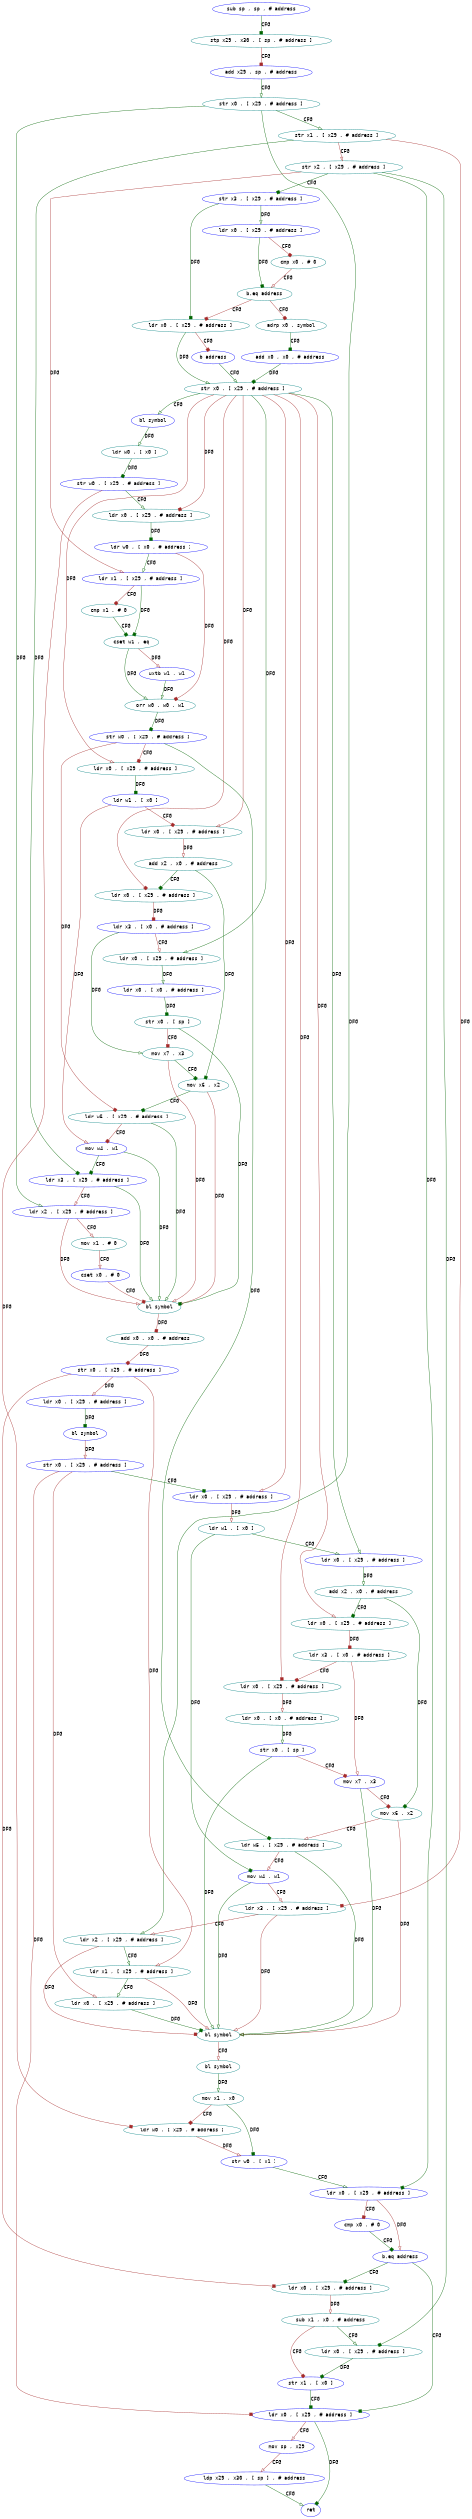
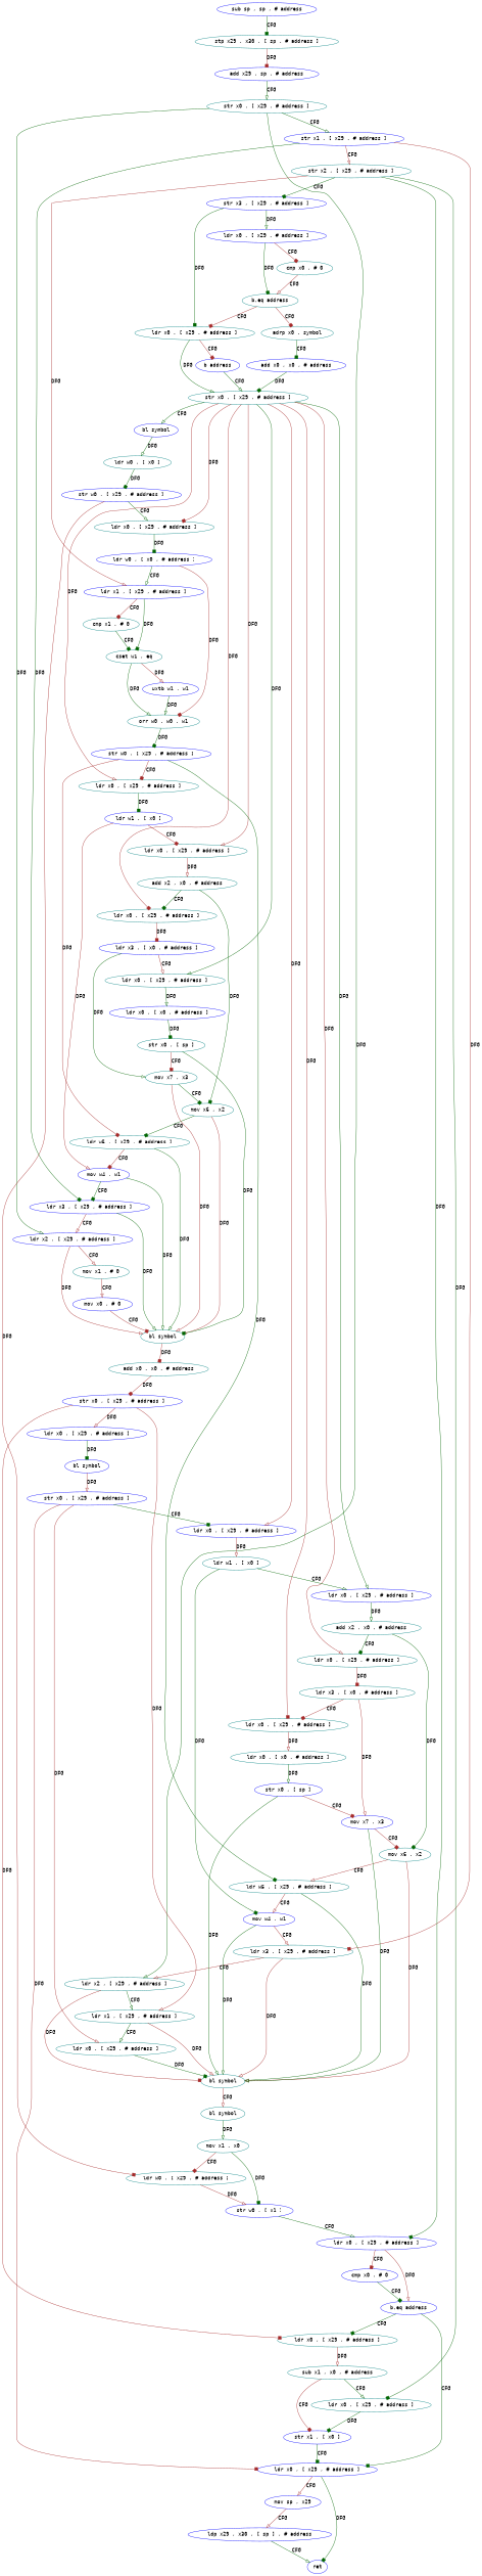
  digraph {
    fontname="DejaVu Sans Mono"
    node [color=teal fontname="DejaVu Sans Mono"]
    edge [arrowhead=onormal color=darkgreen fontname="DejaVu Sans Mono"]
    n1 [color=blue label="sub sp , sp , # address"]
    n2 [label="stp x29 , x30 , [ sp , # address ]"]
    n3 [color=blue label="add x29 , sp , # address"]
    n4 [label="str x0 , [ x29 , # address ]"]
-   n5 [label="str x1 , [ x29 , # address ]"]
+   n5 [color=blue label="str x1 , [ x29 , # address ]"]
    n6 [color=blue label="ldr x2 , [ x29 , # address ]"]
    n7 [label="ldr x2 , [ x29 , # address ]"]
    n8 [label="str x2 , [ x29 , # address ]"]
    n9 [color=blue label="ldr x3 , [ x29 , # address ]"]
    n10 [label="ldr x3 , [ x29 , # address ]"]
    n11 [label="bl symbol"]
    n12 [label="mov x1 , # 0"]
    n13 [label="ldr x1 , [ x29 , # address ]"]
    n14 [label="bl symbol"]
    n15 [color=blue label="str x3 , [ x29 , # address ]"]
    n16 [label="ldr x0 , [ x29 , # address ]"]
    n17 [color=blue label="ldr x1 , [ x29 , # address ]"]
    n18 [color=blue label="ldr x0 , [ x29 , # address ]"]
    n19 [color=blue label="ldr x0 , [ x29 , # address ]"]
    n20 [label="ldr x0 , [ x29 , # address ]"]
    n21 [color=blue label="str x1 , [ x0 ]"]
    n22 [label="cmp x1 , # 0"]
    n23 [label="cset w1 , eq"]
    n24 [color=blue label="cmp x0 , # 0"]
    n25 [color=blue label="b.eq address"]
    n26 [label="cmp x0 , # 0"]
    n27 [label="b.eq address"]
    n28 [label="str x0 , [ x29 , # address ]"]
    n29 [color=blue label="b address"]
    n30 [label="adrp x0 , symbol"]
    n31 [color=blue label="add x0 , x0 , # address"]
    n32 [color=blue label="bl symbol"]
    n33 [label="ldr x0 , [ x29 , # address ]"]
    n34 [label="ldr x0 , [ x29 , # address ]"]
    n35 [label="ldr x0 , [ x29 , # address ]"]
    n36 [label="ldr x0 , [ x29 , # address ]"]
    n37 [label="ldr x0 , [ x29 , # address ]"]
    n38 [color=blue label="ldr x0 , [ x29 , # address ]"]
    n39 [color=blue label="ldr x0 , [ x29 , # address ]"]
    n40 [label="ldr x0 , [ x29 , # address ]"]
    n41 [label="ldr x0 , [ x29 , # address ]"]
    n42 [label="ldr w0 , [ x0 ]"]
    n43 [color=blue label="ldr w0 , [ x0 , # address ]"]
    n44 [color=blue label="ldr w1 , [ x0 ]"]
    n45 [label="add x2 , x0 , # address"]
    n46 [color=blue label="ldr x3 , [ x0 , # address ]"]
    n47 [color=blue label="ldr x0 , [ x0 , # address ]"]
    n48 [label="ldr w1 , [ x0 ]"]
    n49 [label="add x2 , x0 , # address"]
    n50 [label="ldr x3 , [ x0 , # address ]"]
    n51 [label="ldr x0 , [ x0 , # address ]"]
    n52 [color=blue label="ldr x0 , [ x29 , # address ]"]
    n53 [color=blue label="mov sp , x29"]
    n54 [color=blue label=ret]
    n55 [color=blue label="ldp x29 , x30 , [ sp ] , # address"]
    n56 [label="ldr x0 , [ x29 , # address ]"]
    n57 [label="sub x1 , x0 , # address"]
    n58 [color=blue label="str w0 , [ x29 , # address ]"]
    n59 [label="ldr w0 , [ x29 , # address ]"]
    n60 [color=blue label="str w0 , [ x1 ]"]
    n61 [label="orr w0 , w0 , w1"]
    n62 [color=blue label="str w0 , [ x29 , # address ]"]
    n63 [color=blue label="uxtb w1 , w1"]
    n64 [label="ldr w5 , [ x29 , # address ]"]
    n65 [label="ldr w5 , [ x29 , # address ]"]
    n66 [color=blue label="mov w4 , w1"]
    n67 [color=blue label="mov w4 , w1"]
    n68 [label="mov x6 , x2"]
    n69 [label="mov x7 , x3"]
    n70 [label="str x0 , [ sp ]"]
    n71 [label="add x0 , x0 , # address"]
-   n72 [color=blue label="cset x0 , # 0"]
+   n72 [color=blue label="mov x0 , # 0"]
    n73 [color=blue label="str x0 , [ x29 , # address ]"]
    n74 [color=blue label="ldr x0 , [ x29 , # address ]"]
    n75 [color=blue label="bl symbol"]
    n76 [label="ldr x0 , [ x29 , # address ]"]
    n77 [color=blue label="str x0 , [ x29 , # address ]"]
    n78 [label="mov x6 , x2"]
    n79 [color=blue label="mov x7 , x3"]
    n80 [color=blue label="str x0 , [ sp ]"]
    n81 [label="bl symbol"]
    n82 [label="mov x1 , x0"]
    n1 -> n2 [arrowhead=box label=CFG]
-   n2 -> n3 [arrowhead=box color=brown label=CFG]
+   n2 -> n3 [arrowhead=box color=brown label=DFG]
    n3 -> n4 [label=CFG]
    n4 -> n5 [label=CFG]
    n4 -> n6 [label=DFG]
    n4 -> n7 [label=DFG]
    n5 -> n8 [color=brown label=CFG]
    n5 -> n9 [arrowhead=box label=DFG]
    n5 -> n10 [arrowhead=box color=brown label=DFG]
    n6 -> n11 [color=brown label=DFG]
    n6 -> n12 [color=brown label=CFG]
    n7 -> n13 [label=CFG]
    n7 -> n14 [arrowhead=box color=brown label=DFG]
    n8 -> n15 [arrowhead=box label=CFG]
    n8 -> n16 [arrowhead=box label=DFG]
    n8 -> n17 [color=brown label=DFG]
    n8 -> n18 [arrowhead=box label=DFG]
    n9 -> n6 [color=brown label=CFG]
    n9 -> n11 [label=DFG]
    n10 -> n7 [color=brown label=CFG]
    n10 -> n14 [color=brown label=DFG]
    n11 -> n71 [arrowhead=box color=brown label=DFG]
    n12 -> n72 [color=brown label=CFG]
    n13 -> n14 [color=brown label=DFG]
    n13 -> n76 [label=CFG]
    n14 -> n81 [color=brown label=CFG]
    n15 -> n19 [label=DFG]
    n15 -> n20 [arrowhead=box label=DFG]
    n16 -> n21 [arrowhead=box label=DFG]
    n17 -> n22 [arrowhead=box color=brown label=CFG]
    n17 -> n23 [arrowhead=box label=DFG]
    n18 -> n24 [arrowhead=box color=brown label=CFG]
    n18 -> n25 [color=brown label=DFG]
    n19 -> n26 [arrowhead=box color=brown label=CFG]
    n19 -> n27 [arrowhead=box label=DFG]
    n20 -> n28 [label=DFG]
    n20 -> n29 [arrowhead=box color=brown label=CFG]
    n21 -> n52 [arrowhead=box label=CFG]
    n22 -> n23 [arrowhead=box label=CFG]
    n23 -> n61 [label=DFG]
    n23 -> n63 [color=brown label=DFG]
    n24 -> n25 [arrowhead=box label=CFG]
    n25 -> n52 [arrowhead=box label=CFG]
    n25 -> n56 [arrowhead=box label=CFG]
    n26 -> n27 [color=brown label=CFG]
    n27 -> n20 [arrowhead=box color=brown label=CFG]
    n27 -> n30 [arrowhead=box color=brown label=CFG]
    n28 -> n32 [label=CFG]
    n28 -> n33 [arrowhead=box color=brown label=DFG]
    n28 -> n34 [color=brown label=DFG]
    n28 -> n35 [color=brown label=DFG]
    n28 -> n36 [arrowhead=box color=brown label=DFG]
    n28 -> n37 [label=DFG]
    n28 -> n38 [color=brown label=DFG]
    n28 -> n39 [label=DFG]
    n28 -> n40 [color=brown label=DFG]
    n28 -> n41 [arrowhead=box color=brown label=DFG]
    n29 -> n28 [label=CFG]
    n30 -> n31 [arrowhead=box label=CFG]
    n31 -> n28 [arrowhead=box label=DFG]
    n32 -> n42 [label=DFG]
    n33 -> n43 [arrowhead=box label=DFG]
    n34 -> n44 [arrowhead=box label=DFG]
    n35 -> n45 [color=brown label=DFG]
    n36 -> n46 [arrowhead=box color=brown label=DFG]
    n37 -> n47 [label=DFG]
    n38 -> n48 [color=brown label=DFG]
    n39 -> n49 [label=DFG]
    n40 -> n50 [arrowhead=box color=brown label=DFG]
    n41 -> n51 [color=brown label=DFG]
    n42 -> n58 [arrowhead=box label=DFG]
    n43 -> n17 [label=CFG]
    n43 -> n61 [arrowhead=box color=brown label=DFG]
    n44 -> n35 [arrowhead=box color=brown label=CFG]
    n44 -> n66 [color=brown label=DFG]
    n45 -> n36 [arrowhead=box label=CFG]
    n45 -> n68 [arrowhead=box label=DFG]
    n46 -> n37 [color=brown label=CFG]
    n46 -> n69 [label=DFG]
    n47 -> n70 [arrowhead=box label=DFG]
    n48 -> n39 [label=CFG]
    n48 -> n67 [arrowhead=box label=DFG]
    n49 -> n40 [arrowhead=box label=CFG]
    n49 -> n78 [arrowhead=box label=DFG]
    n50 -> n41 [arrowhead=box color=brown label=CFG]
    n50 -> n79 [color=brown label=DFG]
    n51 -> n80 [label=DFG]
    n52 -> n53 [color=brown label=CFG]
    n52 -> n54 [arrowhead=box label=DFG]
    n53 -> n55 [color=brown label=CFG]
    n55 -> n54 [label=CFG]
    n56 -> n57 [color=brown label=DFG]
    n57 -> n16 [label=CFG]
    n57 -> n21 [arrowhead=box color=brown label=CFG]
    n58 -> n33 [label=CFG]
    n58 -> n59 [arrowhead=box color=brown label=DFG]
    n59 -> n60 [color=brown label=DFG]
    n60 -> n18 [label=CFG]
    n61 -> n62 [arrowhead=box label=DFG]
    n62 -> n34 [arrowhead=box color=brown label=CFG]
    n62 -> n64 [arrowhead=box color=brown label=DFG]
    n62 -> n65 [arrowhead=box label=DFG]
    n63 -> n61 [label=DFG]
    n64 -> n11 [label=DFG]
    n64 -> n66 [arrowhead=box color=brown label=CFG]
    n65 -> n14 [label=DFG]
    n65 -> n67 [color=brown label=CFG]
    n66 -> n9 [arrowhead=box label=CFG]
    n66 -> n11 [label=DFG]
    n67 -> n10 [color=brown label=CFG]
    n67 -> n14 [label=DFG]
    n68 -> n11 [color=brown label=DFG]
    n68 -> n64 [arrowhead=box label=CFG]
    n69 -> n11 [color=brown label=DFG]
    n69 -> n68 [arrowhead=box label=CFG]
    n70 -> n11 [arrowhead=box label=DFG]
    n70 -> n69 [arrowhead=box color=brown label=CFG]
    n71 -> n73 [arrowhead=box color=brown label=DFG]
    n72 -> n11 [arrowhead=box color=brown label=CFG]
    n73 -> n13 [color=brown label=DFG]
    n73 -> n56 [arrowhead=box color=brown label=DFG]
    n73 -> n74 [color=brown label=DFG]
    n74 -> n75 [arrowhead=box label=DFG]
    n75 -> n77 [color=brown label=DFG]
    n76 -> n14 [arrowhead=box label=DFG]
    n77 -> n38 [arrowhead=box label=CFG]
    n77 -> n52 [arrowhead=box color=brown label=DFG]
    n77 -> n76 [color=brown label=DFG]
    n78 -> n14 [color=brown label=DFG]
    n78 -> n65 [color=brown label=CFG]
    n79 -> n14 [label=DFG]
    n79 -> n78 [arrowhead=box color=brown label=CFG]
    n80 -> n14 [label=DFG]
    n80 -> n79 [arrowhead=box color=brown label=CFG]
    n81 -> n82 [label=DFG]
    n82 -> n59 [arrowhead=box color=brown label=CFG]
    n82 -> n60 [arrowhead=box label=DFG]
  }
